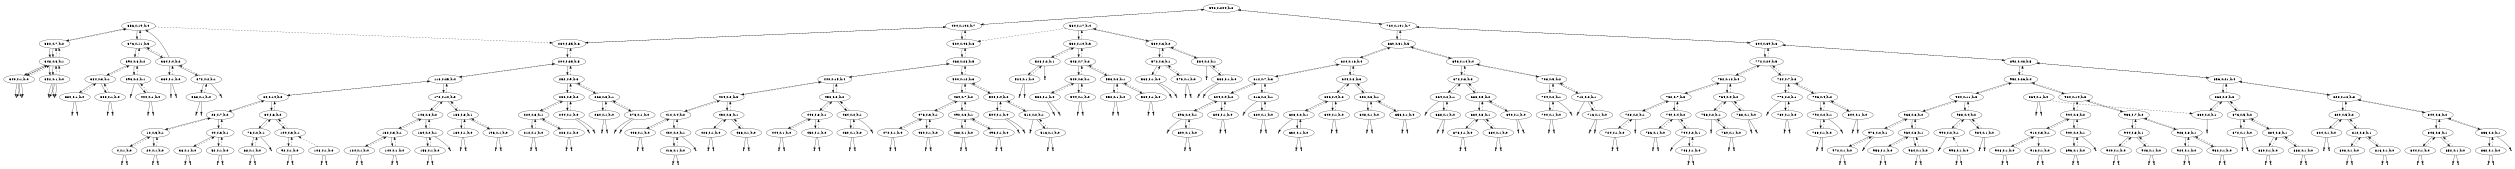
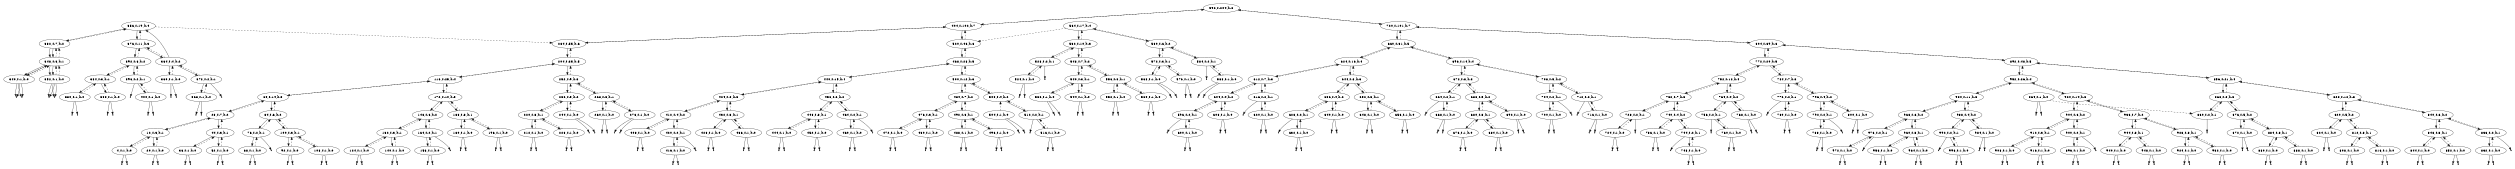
  digraph {
    n1 [label="592,s:204,h:8"]
    n2 [label="404,s:102,h:7"]
    n3 [label="720,s:101,h:7"]
    n4 [label="284,s:55,h:6"]
    n5 [label="520,s:46,h:6"]
    n6 [label="660,s:31,h:5"]
    n7 [label="804,s:69,h:6"]
    nulll4 [shape=point]
    n9 [label="4,s:1,h:0"]
    n10 [label="12,s:3,h:1"]
    nullr4 [shape=point]
    n12 [label="28,s:7,h:2"]
    n13 [label="20,s:1,h:0"]
    n14 [label="60,s:14,h:3"]
    n15 [label="44,s:3,h:1"]
    nulll20 [shape=point]
    nullr20 [shape=point]
    n18 [label="116,s:25,h:4"]
    n19 [label="84,s:6,h:2"]
    n20 [label="36,s:1,h:0"]
    n21 [label="52,s:1,h:0"]
    n22 [label="204,s:35,h:5"]
    n23 [label="172,s:10,h:3"]
    n24 [label="76,s:2,h:1"]
    n25 [label="100,s:3,h:1"]
    nulll36 [shape=point]
    nullr36 [shape=point]
    nulll52 [shape=point]
    nullr52 [shape=point]
    n30 [label="252,s:9,h:3"]
    n31 [label="148,s:6,h:2"]
    n32 [label="188,s:3,h:1"]
    nulll68 [shape=point]
    n34 [label="68,s:1,h:0"]
    nullr68 [shape=point]
    nullr76 [shape=point]
    n37 [label="92,s:1,h:0"]
    n38 [label="108,s:1,h:0"]
    nulll92 [shape=point]
    nullr92 [shape=point]
    nulll108 [shape=point]
    nullr108 [shape=point]
    n43 [label="236,s:5,h:2"]
    n44 [label="268,s:3,h:1"]
    nulll124 [shape=point]
    n46 [label="124,s:1,h:0"]
    n47 [label="132,s:3,h:1"]
    nullr124 [shape=point]
    n49 [label="140,s:1,h:0"]
    n50 [label="164,s:2,h:1"]
    nulll140 [shape=point]
    nullr140 [shape=point]
    n53 [label="156,s:1,h:0"]
    nullr164 [shape=point]
    n55 [label="180,s:1,h:0"]
    n56 [label="196,s:1,h:0"]
    nulll156 [shape=point]
    nullr156 [shape=point]
    nulll180 [shape=point]
    nullr180 [shape=point]
    nulll196 [shape=point]
    nullr196 [shape=point]
    n63 [label="356,s:19,h:4"]
    n64 [label="332,s:7,h:2"]
    n65 [label="376,s:11,h:3"]
    nulll212 [shape=point]
    n67 [label="212,s:1,h:0"]
    n68 [label="220,s:3,h:1"]
    nullr212 [shape=point]
    n70 [label="228,s:1,h:0"]
    n71 [label="244,s:1,h:0"]
    nulll228 [shape=point]
    nullr228 [shape=point]
    nulll244 [shape=point]
    nullr244 [shape=point]
    n76 [label="260,s:1,h:0"]
    n77 [label="276,s:1,h:0"]
    nulll260 [shape=point]
    nullr260 [shape=point]
    nulll276 [shape=point]
    nullr276 [shape=point]
    n82 [label="468,s:28,h:5"]
    nulll340 [shape=point]
    n84 [label="340,s:1,h:0"]
    n85 [label="348,s:3,h:1"]
    nullr340 [shape=point]
    n87 [label="352,s:1,h:0"]
    nulll352 [shape=point]
    nullr352 [shape=point]
    n90 [label="364,s:4,h:2"]
    n91 [label="392,s:6,h:2"]
    nulll360 [shape=point]
    n93 [label="360,s:1,h:0"]
    nullr360 [shape=point]
    n95 [label="372,s:2,h:1"]
    n96 [label="368,s:1,h:0"]
    nullr372 [shape=point]
    n98 [label="384,s:3,h:1"]
    n99 [label="396,s:2,h:1"]
    nulll368 [shape=point]
    nullr368 [shape=point]
    nulll380 [shape=point]
    n103 [label="380,s:1,h:0"]
    nullr380 [shape=point]
    n105 [label="388,s:1,h:0"]
    nulll388 [shape=point]
    nullr388 [shape=point]
    nulll396 [shape=point]
    n109 [label="400,s:1,h:0"]
    nulll400 [shape=point]
    nullr400 [shape=point]
    nulll408 [shape=point]
    n113 [label="408,s:1,h:0"]
    n114 [label="412,s:4,h:2"]
    nullr408 [shape=point]
    n116 [label="424,s:8,h:3"]
    n117 [label="420,s:2,h:1"]
    n118 [label="440,s:15,h:4"]
    n119 [label="432,s:3,h:1"]
    n120 [label="416,s:1,h:0"]
    nullr420 [shape=point]
    n122 [label="456,s:6,h:2"]
    n123 [label="428,s:1,h:0"]
    n124 [label="436,s:1,h:0"]
    nulll416 [shape=point]
    nullr416 [shape=point]
    n127 [label="500,s:12,h:3"]
    n128 [label="448,s:3,h:1"]
    n129 [label="464,s:2,h:1"]
    nulll428 [shape=point]
    nullr428 [shape=point]
    nulll436 [shape=point]
    nullr436 [shape=point]
    n134 [label="484,s:7,h:2"]
    n135 [label="508,s:4,h:2"]
    nulll444 [shape=point]
    n137 [label="444,s:1,h:0"]
    nullr444 [shape=point]
    n139 [label="452,s:1,h:0"]
    nulll452 [shape=point]
    nullr452 [shape=point]
    n142 [label="460,s:1,h:0"]
    nullr464 [shape=point]
    nulll460 [shape=point]
    nullr460 [shape=point]
    n146 [label="564,s:17,h:4"]
    n147 [label="532,s:10,h:3"]
    n148 [label="580,s:6,h:2"]
    nulll472 [shape=point]
    n150 [label="472,s:1,h:0"]
    n151 [label="476,s:3,h:1"]
    nullr472 [shape=point]
    n153 [label="430,s:1,h:0"]
    n154 [label="492,s:3,h:1"]
    nulll480 [shape=point]
    nullr480 [shape=point]
    n157 [label="488,s:1,h:0"]
    n158 [label="496,s:1,h:0"]
    n159 [label="504,s:1,h:0"]
    n160 [label="512,s:2,h:1"]
    nulll488 [shape=point]
    nullr488 [shape=point]
    nulll496 [shape=point]
    nullr496 [shape=point]
    nulll504 [shape=point]
    nullr504 [shape=point]
    nulll512 [shape=point]
    n168 [label="516,s:1,h:0"]
    nulll516 [shape=point]
    nullr516 [shape=point]
    nulll524 [shape=point]
    n172 [label="524,s:1,h:0"]
    n173 [label="528,s:2,h:1"]
    nullr524 [shape=point]
    nullr528 [shape=point]
    n176 [label="548,s:7,h:2"]
    n177 [label="540,s:3,h:1"]
    n178 [label="556,s:3,h:1"]
    n179 [label="572,s:3,h:1"]
    n180 [label="584,s:2,h:1"]
    nulll536 [shape=point]
    n182 [label="536,s:1,h:0"]
    nullr536 [shape=point]
    n184 [label="544,s:1,h:0"]
    nulll544 [shape=point]
    nullr544 [shape=point]
    n187 [label="552,s:1,h:0"]
    n188 [label="560,s:1,h:0"]
    nulll552 [shape=point]
    nullr552 [shape=point]
    nulll560 [shape=point]
    nullr560 [shape=point]
    nulll568 [shape=point]
    n194 [label="568,s:1,h:0"]
    nullr568 [shape=point]
    n196 [label="576,s:1,h:0"]
    nulll576 [shape=point]
    nullr576 [shape=point]
    nulll584 [shape=point]
    n200 [label="588,s:1,h:0"]
    nulll588 [shape=point]
    nullr588 [shape=point]
    nulll596 [shape=point]
    n204 [label="596,s:2,h:1"]
    n205 [label="604,s:4,h:2"]
    n206 [label="600,s:1,h:0"]
    n207 [label="612,s:7,h:3"]
    n208 [label="608,s:1,h:0"]
    nulll600 [shape=point]
    nullr600 [shape=point]
    n211 [label="624,s:16,h:4"]
    n212 [label="616,s:2,h:1"]
    nulll608 [shape=point]
    nullr608 [shape=point]
    n215 [label="644,s:8,h:3"]
    nulll616 [shape=point]
    n217 [label="620,s:1,h:0"]
    n218 [label="696,s:14,h:4"]
    n219 [label="636,s:4,h:2"]
    n220 [label="652,s:3,h:1"]
    nulll620 [shape=point]
    nullr620 [shape=point]
    n223 [label="672,s:8,h:3"]
    n224 [label="708,s:5,h:2"]
    nulll628 [shape=point]
    n226 [label="628,s:2,h:1"]
    n227 [label="632,s:1,h:0"]
    n228 [label="640,s:1,h:0"]
    nulll632 [shape=point]
    nullr632 [shape=point]
    nulll640 [shape=point]
    nullr640 [shape=point]
    n233 [label="648,s:1,h:0"]
    n234 [label="656,s:1,h:0"]
    nulll648 [shape=point]
    nullr648 [shape=point]
    nulll656 [shape=point]
    nullr656 [shape=point]
    n239 [label="772,s:20,h:5"]
    n240 [label="892,s:48,h:5"]
    nulll664 [shape=point]
    n242 [label="664,s:2,h:1"]
    n243 [label="668,s:1,h:0"]
    n244 [label="688,s:5,h:2"]
    nulll668 [shape=point]
    nullr668 [shape=point]
    n247 [label="680,s:3,h:1"]
    n248 [label="692,s:1,h:0"]
    n249 [label="704,s:2,h:1"]
    n250 [label="712,s:2,h:1"]
    nulll676 [shape=point]
    n252 [label="676,s:1,h:0"]
    nullr676 [shape=point]
    n254 [label="684,s:1,h:0"]
    nulll684 [shape=point]
    nullr684 [shape=point]
    nulll692 [shape=point]
    nullr692 [shape=point]
    nulll700 [shape=point]
    n260 [label="700,s:1,h:0"]
    nullr700 [shape=point]
    nullr704 [shape=point]
    nulll712 [shape=point]
    n264 [label="716,s:1,h:0"]
    nulll716 [shape=point]
    nullr716 [shape=point]
    nulll724 [shape=point]
    n268 [label="724,s:1,h:0"]
    n269 [label="728,s:2,h:1"]
    nullr724 [shape=point]
    n271 [label="732,s:7,h:3"]
    nullr728 [shape=point]
    n273 [label="752,s:12,h:4"]
    n274 [label="740,s:4,h:2"]
    n275 [label="764,s:4,h:2"]
    n276 [label="736,s:1,h:0"]
    n277 [label="744,s:2,h:1"]
    n278 [label="784,s:7,h:3"]
    n279 [label="756,s:2,h:1"]
    n280 [label="768,s:1,h:0"]
    nulll736 [shape=point]
    nullr736 [shape=point]
    nulll744 [shape=point]
    n284 [label="748,s:1,h:0"]
    nulll748 [shape=point]
    nullr748 [shape=point]
    n287 [label="776,s:2,h:1"]
    n288 [label="796,s:4,h:2"]
    nulll756 [shape=point]
    n290 [label="760,s:1,h:0"]
    nulll760 [shape=point]
    nullr760 [shape=point]
    nulll768 [shape=point]
    nullr768 [shape=point]
    n295 [label="856,s:21,h:4"]
    n296 [label="952,s:26,h:4"]
    nulll776 [shape=point]
    n298 [label="780,s:1,h:0"]
    nulll780 [shape=point]
    nullr780 [shape=point]
    n301 [label="792,s:2,h:1"]
    n302 [label="800,s:1,h:0"]
    nulll788 [shape=point]
    n304 [label="788,s:1,h:0"]
    nullr788 [shape=point]
    nullr792 [shape=point]
    nulll800 [shape=point]
    nullr800 [shape=point]
    nulll808 [shape=point]
    n310 [label="808,s:1,h:0"]
    n311 [label="812,s:3,h:1"]
    nullr808 [shape=point]
    n313 [label="820,s:5,h:2"]
    n314 [label="816,s:1,h:0"]
    n315 [label="828,s:12,h:3"]
    n316 [label="824,s:1,h:0"]
    nulll816 [shape=point]
    nullr816 [shape=point]
    n319 [label="840,s:6,h:2"]
    nulll824 [shape=point]
    nullr824 [shape=point]
    n322 [label="868,s:8,h:3"]
    n323 [label="836,s:2,h:1"]
    n324 [label="848,s:3,h:1"]
    n325 [label="860,s:2,h:1"]
    n326 [label="876,s:5,h:2"]
    nulll832 [shape=point]
    n328 [label="832,s:1,h:0"]
    nullr832 [shape=point]
    nullr836 [shape=point]
    n331 [label="844,s:1,h:0"]
    n332 [label="852,s:1,h:0"]
    nulll844 [shape=point]
    nullr844 [shape=point]
    nulll852 [shape=point]
    nullr852 [shape=point]
    n337 [label="920,s:14,h:3"]
    n338 [label="980,s:11,h:3"]
    nulll860 [shape=point]
    n340 [label="864,s:1,h:0"]
    nulll864 [shape=point]
    nullr864 [shape=point]
    n343 [label="872,s:1,h:0"]
    n344 [label="884,s:3,h:1"]
    nulll872 [shape=point]
    nullr872 [shape=point]
    n347 [label="880,s:1,h:0"]
    n348 [label="888,s:1,h:0"]
    nulll880 [shape=point]
    nullr880 [shape=point]
    nulll888 [shape=point]
    nullr888 [shape=point]
    nulll896 [shape=point]
    n354 [label="896,s:1,h:0"]
    n355 [label="900,s:2,h:1"]
    nullr896 [shape=point]
    n357 [label="904,s:6,h:2"]
    nullr900 [shape=point]
    n359 [label="912,s:3,h:1"]
    n360 [label="936,s:7,h:2"]
    n361 [label="908,s:1,h:0"]
    n362 [label="916,s:1,h:0"]
    n363 [label="928,s:3,h:1"]
    n364 [label="944,s:3,h:1"]
    nulll908 [shape=point]
    nullr908 [shape=point]
    nulll916 [shape=point]
    nullr916 [shape=point]
    n369 [label="968,s:6,h:2"]
    n370 [label="988,s:4,h:2"]
    nulll924 [shape=point]
    n372 [label="924,s:1,h:0"]
    nullr924 [shape=point]
    n374 [label="932,s:1,h:0"]
    nulll932 [shape=point]
    nullr932 [shape=point]
    n377 [label="940,s:1,h:0"]
    n378 [label="948,s:1,h:0"]
    nulll940 [shape=point]
    nullr940 [shape=point]
    nulll948 [shape=point]
    nullr948 [shape=point]
    nulll956 [shape=point]
    n384 [label="956,s:1,h:0"]
    n385 [label="960,s:3,h:1"]
    nullr956 [shape=point]
    n387 [label="964,s:1,h:0"]
    n388 [label="976,s:2,h:1"]
    nulll964 [shape=point]
    nullr964 [shape=point]
    n391 [label="972,s:1,h:0"]
    nullr976 [shape=point]
    n393 [label="984,s:1,h:0"]
    n394 [label="992,s:2,h:1"]
    nulll972 [shape=point]
    nullr972 [shape=point]
    nulll984 [shape=point]
    nullr984 [shape=point]
    nulll992 [shape=point]
    n400 [label="996,s:1,h:0"]
    nulll996 [shape=point]
    nullr996 [shape=point]
    subgraph sub_1 {
      rank=same
      n1
    }
    n1 -> n2
    n1 -> n3
    n2 -> n1 [style=dashed]
    n2 -> n4
    n2 -> n5
    n3 -> n1 [style=dashed]
    n3 -> n6
    n3 -> n7
    n4 -> n2 [style=dashed]
    n4 -> n22
    n5 -> n2 [style=dashed]
    n5 -> n82
    n6 -> n3 [style=dashed]
    n6 -> n211
    n6 -> n218
    n7 -> n3 [style=dashed]
    n7 -> n239
    n7 -> n240
    n9 -> nulll4
    n9 -> n10 [style=dashed]
    n9 -> nullr4
    n10 -> n9
    n10 -> n12 [style=dashed]
    n10 -> n13
    n12 -> n10
    n12 -> n14 [style=dashed]
    n12 -> n15
    n13 -> n10 [style=dashed]
    n13 -> nulll20
    n13 -> nullr20
    n14 -> n12
    n14 -> n18 [style=dashed]
    n14 -> n19
    n15 -> n12 [style=dashed]
    n15 -> n20
    n15 -> n21
    n18 -> n14
    n18 -> n22 [style=dashed]
    n18 -> n23
    n19 -> n14 [style=dashed]
    n19 -> n24
    n19 -> n25
    n20 -> n15 [style=dashed]
    n20 -> nulll36
    n20 -> nullr36
    n21 -> n15 [style=dashed]
    n21 -> nulll52
    n21 -> nullr52
    n22 -> n4 [style=dashed]
    n22 -> n18
    n22 -> n30
    n23 -> n18 [style=dashed]
    n23 -> n31
    n23 -> n32
    n24 -> n19 [style=dashed]
    n24 -> n34
    n24 -> nullr76
    n25 -> n19 [style=dashed]
    n25 -> n37
+   n25 -> n38
    n30 -> n22 [style=dashed]
    n30 -> n43
    n30 -> n44
    n31 -> n23 [style=dashed]
    n31 -> n47
    n31 -> n50
    n32 -> n23 [style=dashed]
    n32 -> n55
    n32 -> n56
    n34 -> n24 [style=dashed]
    n34 -> nulll68
    n34 -> nullr68
    n37 -> n25 [style=dashed]
    n37 -> nulll92
    n37 -> nullr92
    n38 -> n25 [style=dashed]
    n38 -> nulll108
    n38 -> nullr108
    n43 -> n30 [style=dashed]
    n43 -> n68
    n43 -> n71
    n44 -> n30 [style=dashed]
    n44 -> n76
    n44 -> n77
    n46 -> nulll124
    n46 -> n47 [style=dashed]
    n46 -> nullr124
    n47 -> n31 [style=dashed]
    n47 -> n46
    n47 -> n49
    n49 -> n47 [style=dashed]
    n49 -> nulll140
    n49 -> nullr140
    n50 -> n31 [style=dashed]
    n50 -> n53
    n50 -> nullr164
    n53 -> n50 [style=dashed]
    n53 -> nulll156
    n53 -> nullr156
    n55 -> n32 [style=dashed]
    n55 -> nulll180
    n55 -> nullr180
    n56 -> n32 [style=dashed]
    n56 -> nulll196
    n56 -> nullr196
    n63 -> n4 [style=dashed]
    n63 -> n64
    n63 -> n65
    n64 -> n63 [style=dashed]
    n64 -> n85
    n64 -> n85
    n65 -> n63 [style=dashed]
    n65 -> n90
    n65 -> n91
    n67 -> nulll212
    n67 -> n68 [style=dashed]
    n67 -> nullr212
    n68 -> n43 [style=dashed]
    n68 -> n67
    n68 -> n70
    n70 -> n68 [style=dashed]
    n70 -> nulll228
    n70 -> nullr228
    n71 -> n43 [style=dashed]
    n71 -> nulll244
    n71 -> nullr244
    n76 -> n44 [style=dashed]
    n76 -> nulll260
    n76 -> nullr260
    n77 -> n44 [style=dashed]
    n77 -> nulll276
    n77 -> nullr276
    n82 -> n5 [style=dashed]
    n82 -> n118
    n82 -> n127
    n84 -> nulll340
    n84 -> nulll340
    n84 -> n85 [style=dashed]
    n84 -> n85 [style=dashed]
    n84 -> nullr340
    n84 -> nullr340
    n85 -> n64 [style=dashed]
    n85 -> n64 [style=dashed]
    n85 -> n84
    n85 -> n84
    n85 -> n87
    n85 -> n87
    n87 -> n85 [style=dashed]
    n87 -> n85 [style=dashed]
    n87 -> nulll352
    n87 -> nulll352
    n87 -> nullr352
    n87 -> nullr352
    n90 -> n63
    n90 -> n65 [style=dashed]
    n90 -> n93
    n90 -> n95
    n91 -> n65 [style=dashed]
    n91 -> n98
    n91 -> n99
    n93 -> n90 [style=dashed]
    n93 -> nulll360
    n93 -> nullr360
    n95 -> n90 [style=dashed]
    n95 -> n96
    n95 -> nullr372
    n96 -> n95 [style=dashed]
    n96 -> nulll368
    n96 -> nullr368
    n98 -> n91 [style=dashed]
    n98 -> n103
    n98 -> n105
    n99 -> n91 [style=dashed]
    n99 -> nulll396
    n99 -> n109
    n103 -> n98 [style=dashed]
    n103 -> nulll380
    n103 -> nullr380
    n105 -> n98 [style=dashed]
    n105 -> nulll388
    n105 -> nullr388
    n109 -> n99 [style=dashed]
    n109 -> nulll400
    n109 -> nullr400
    n113 -> nulll408
    n113 -> n114 [style=dashed]
    n113 -> nullr408
    n114 -> n113
    n114 -> n116 [style=dashed]
    n114 -> n117
    n116 -> n114
    n116 -> n118 [style=dashed]
    n116 -> n119
    n117 -> n114 [style=dashed]
    n117 -> n120
    n117 -> nullr420
    n118 -> n82 [style=dashed]
    n118 -> n116
    n118 -> n122
    n119 -> n116 [style=dashed]
    n119 -> n123
    n119 -> n124
    n120 -> n117 [style=dashed]
    n120 -> nulll416
    n120 -> nullr416
    n122 -> n118 [style=dashed]
    n122 -> n128
    n122 -> n129
    n123 -> n119 [style=dashed]
    n123 -> nulll428
    n123 -> nullr428
    n124 -> n119 [style=dashed]
    n124 -> nulll436
    n124 -> nullr436
    n127 -> n82 [style=dashed]
    n127 -> n134
    n127 -> n135
    n128 -> n122 [style=dashed]
    n128 -> n137
    n128 -> n139
    n129 -> n122 [style=dashed]
    n129 -> n142
    n129 -> nullr464
    n134 -> n127 [style=dashed]
    n134 -> n151
    n134 -> n154
    n135 -> n127 [style=dashed]
-   n135 -> n159
    n135 -> n160
    n137 -> n128 [style=dashed]
    n137 -> nulll444
    n137 -> nullr444
    n139 -> n128 [style=dashed]
    n139 -> nulll452
    n139 -> nullr452
    n142 -> n129 [style=dashed]
    n142 -> nulll460
    n142 -> nullr460
    n146 -> n5 [style=dashed]
    n146 -> n147
    n146 -> n148
    n147 -> n146 [style=dashed]
    n147 -> n173
    n147 -> n176
    n148 -> n146 [style=dashed]
    n148 -> n179
    n148 -> n180
    n150 -> nulll472
    n150 -> n151 [style=dashed]
    n150 -> nullr472
    n151 -> n134 [style=dashed]
    n151 -> n150
    n151 -> n153
    n153 -> n151 [style=dashed]
    n153 -> nulll480
    n153 -> nullr480
    n154 -> n134 [style=dashed]
    n154 -> n157
    n154 -> n158
    n157 -> n154 [style=dashed]
    n157 -> nulll488
    n157 -> nullr488
    n158 -> n154 [style=dashed]
    n158 -> nulll496
    n158 -> nullr496
    n159 -> n135 [style=dashed]
    n159 -> nulll504
    n159 -> nullr504
    n160 -> n135 [style=dashed]
    n160 -> nulll512
    n160 -> n168
    n168 -> n160 [style=dashed]
    n168 -> nulll516
    n168 -> nullr516
    n172 -> nulll524
    n172 -> n173 [style=dashed]
    n172 -> nullr524
    n173 -> n147 [style=dashed]
    n173 -> n172
    n173 -> nullr528
    n176 -> n147 [style=dashed]
    n176 -> n177
    n176 -> n178
    n177 -> n176 [style=dashed]
    n177 -> n182
    n177 -> n184
    n178 -> n176 [style=dashed]
    n178 -> n187
    n178 -> n188
    n179 -> n148 [style=dashed]
    n179 -> n194
    n179 -> n196
    n180 -> n148 [style=dashed]
    n180 -> nulll584
    n180 -> n200
    n182 -> n177 [style=dashed]
    n182 -> nulll536
    n182 -> nullr536
    n184 -> n177 [style=dashed]
    n184 -> nulll544
    n184 -> nullr544
    n187 -> n178 [style=dashed]
    n187 -> nulll552
    n187 -> nullr552
    n188 -> n178 [style=dashed]
    n188 -> nulll560
    n188 -> nullr560
    n194 -> n179 [style=dashed]
    n194 -> nulll568
    n194 -> nullr568
    n196 -> n179 [style=dashed]
    n196 -> nulll576
    n196 -> nullr576
    n200 -> n180 [style=dashed]
    n200 -> nulll588
    n200 -> nullr588
    n204 -> nulll596
    n204 -> n205 [style=dashed]
    n204 -> n206
    n205 -> n204
    n205 -> n207 [style=dashed]
    n205 -> n208
    n206 -> n204 [style=dashed]
    n206 -> nulll600
    n206 -> nullr600
    n207 -> n205
    n207 -> n211 [style=dashed]
    n207 -> n212
    n208 -> n205 [style=dashed]
    n208 -> nulll608
    n208 -> nullr608
    n211 -> n6 [style=dashed]
    n211 -> n207
    n211 -> n215
    n212 -> n207 [style=dashed]
    n212 -> nulll616
    n212 -> n217
    n215 -> n211 [style=dashed]
    n215 -> n219
    n215 -> n220
    n217 -> n212 [style=dashed]
    n217 -> nulll620
    n217 -> nullr620
    n218 -> n6 [style=dashed]
    n218 -> n223
    n218 -> n224
    n219 -> n215 [style=dashed]
    n219 -> n226
    n219 -> n228
    n220 -> n215 [style=dashed]
    n220 -> n233
    n220 -> n234
    n223 -> n218 [style=dashed]
    n223 -> n242
    n223 -> n244
    n224 -> n218 [style=dashed]
    n224 -> n249
    n224 -> n250
    n226 -> n219 [style=dashed]
    n226 -> nulll628
    n226 -> n227
    n227 -> n226 [style=solid]
    n227 -> nulll632
    n227 -> nullr632
    n228 -> n219 [style=dashed]
    n228 -> nulll640
    n228 -> nullr640
    n233 -> n220 [style=dashed]
    n233 -> nulll648
    n233 -> nullr648
    n234 -> n220 [style=dashed]
    n234 -> nulll656
    n234 -> nullr656
    n239 -> n7 [style=dashed]
    n239 -> n273
    n239 -> n278
    n240 -> n7 [style=dashed]
    n240 -> n295
    n240 -> n296
    n242 -> n223 [style=dashed]
    n242 -> nulll664
    n242 -> n243
    n243 -> n242 [style=dashed]
    n243 -> nulll668
    n243 -> nullr668
    n244 -> n223 [style=dashed]
    n244 -> n247
    n244 -> n248
    n247 -> n244 [style=dashed]
    n247 -> n252
    n247 -> n254
    n248 -> n244 [style=dashed]
    n248 -> nulll692
    n248 -> nullr692
    n249 -> n224 [style=dashed]
    n249 -> n260
    n249 -> nullr704
    n250 -> n224 [style=dashed]
    n250 -> nulll712
    n250 -> n264
    n252 -> n247 [style=dashed]
    n252 -> nulll676
    n252 -> nullr676
    n254 -> n247 [style=dashed]
    n254 -> nulll684
    n254 -> nullr684
    n260 -> n249 [style=dashed]
    n260 -> nulll700
    n260 -> nullr700
    n264 -> n250 [style=dashed]
    n264 -> nulll716
    n264 -> nullr716
    n268 -> nulll724
    n268 -> n269 [style=dashed]
    n268 -> nullr724
    n269 -> n268
    n269 -> n271 [style=dashed]
    n269 -> nullr728
    n271 -> n269
    n271 -> n273 [style=dashed]
    n271 -> n274
    n273 -> n239 [style=dashed]
    n273 -> n271
    n273 -> n275
    n274 -> n271 [style=dashed]
    n274 -> n276
    n274 -> n277
    n275 -> n273 [style=dashed]
    n275 -> n279
    n275 -> n280
    n276 -> n274 [style=dashed]
    n276 -> nulll736
    n276 -> nullr736
    n277 -> n274 [style=dashed]
    n277 -> nulll744
    n277 -> n284
    n278 -> n239 [style=dashed]
    n278 -> n287
    n278 -> n288
    n279 -> n275 [style=dashed]
    n279 -> nulll756
    n279 -> n290
    n280 -> n275 [style=dashed]
    n280 -> nulll768
    n280 -> nullr768
    n284 -> n277 [style=dashed]
    n284 -> nulll748
    n284 -> nullr748
    n287 -> n278 [style=dashed]
    n287 -> nulll776
    n287 -> n298
    n288 -> n278 [style=dashed]
    n288 -> n301
    n288 -> n302
    n290 -> n279 [style=dashed]
    n290 -> nulll760
    n290 -> nullr760
    n295 -> n240 [style=dashed]
    n295 -> n315
    n295 -> n322
    n296 -> n240 [style=dashed]
    n296 -> n337
    n296 -> n338
    n298 -> n287 [style=dashed]
    n298 -> nulll780
    n298 -> nullr780
    n301 -> n288 [style=dashed]
    n301 -> n304
    n301 -> nullr792
    n302 -> n288 [style=dashed]
    n302 -> nulll800
    n302 -> nullr800
    n304 -> n301 [style=dashed]
    n304 -> nulll788
    n304 -> nullr788
    n310 -> nulll808
    n310 -> n311 [style=dashed]
    n310 -> nullr808
    n311 -> n310
    n311 -> n313 [style=dashed]
    n311 -> n314
    n313 -> n311
    n313 -> n315 [style=dashed]
    n313 -> n316
    n314 -> n311 [style=dashed]
    n314 -> nulll816
    n314 -> nullr816
    n315 -> n295 [style=dashed]
    n315 -> n313
    n315 -> n319
    n316 -> n313 [style=dashed]
    n316 -> nulll824
    n316 -> nullr824
    n319 -> n315 [style=dashed]
    n319 -> n323
    n319 -> n324
    n322 -> n295 [style=dashed]
    n322 -> n325
    n322 -> n326
    n323 -> n319 [style=dashed]
    n323 -> n328
    n323 -> nullr836
    n324 -> n319 [style=dashed]
    n324 -> n331
    n324 -> n332
    n325 -> n322 [style=dashed]
    n325 -> nulll860
    n326 -> n322 [style=dashed]
    n326 -> n343
    n326 -> n344
    n328 -> n323 [style=dashed]
    n328 -> nulll832
    n328 -> nullr832
    n331 -> n324 [style=dashed]
    n331 -> nulll844
    n331 -> nullr844
    n332 -> n324 [style=dashed]
    n332 -> nulll852
    n332 -> nullr852
    n337 -> n296 [style=dashed]
    n337 -> n357
    n337 -> n360
    n338 -> n296 [style=dashed]
    n338 -> n369
    n338 -> n370
    n340 -> n325 [style=dashed]
    n340 -> nulll864
    n340 -> nullr864
    n343 -> n326 [style=dashed]
    n343 -> nulll872
    n343 -> nullr872
    n344 -> n326 [style=dashed]
    n344 -> n347
    n344 -> n348
    n347 -> n344 [style=dashed]
    n347 -> nulll880
    n347 -> nullr880
    n348 -> n344 [style=dashed]
    n348 -> nulll888
    n348 -> nullr888
    n354 -> nulll896
    n354 -> n355 [style=dashed]
    n354 -> nullr896
    n355 -> n354
    n355 -> n357 [style=dashed]
    n355 -> nullr900
    n357 -> n337 [style=dashed]
    n357 -> n355
    n357 -> n359
    n359 -> n357 [style=dashed]
    n359 -> n361
    n359 -> n362
    n360 -> n337 [style=dashed]
    n360 -> n363
    n360 -> n364
    n361 -> n359 [style=dashed]
    n361 -> nulll908
    n361 -> nullr908
+   n362 -> n359 [style=dashed]
    n362 -> nulll916
    n362 -> nullr916
    n363 -> n360 [style=dashed]
    n363 -> n372
    n363 -> n374
    n364 -> n360 [style=dashed]
    n364 -> n377
    n364 -> n378
    n369 -> n338 [style=dashed]
    n369 -> n385
    n369 -> n388
    n370 -> n338 [style=dashed]
    n370 -> n393
    n370 -> n394
    n372 -> n363 [style=dashed]
    n372 -> nulll924
    n372 -> nullr924
    n374 -> n363 [style=dashed]
    n374 -> nulll932
    n374 -> nullr932
    n377 -> n364 [style=dashed]
    n377 -> nulll940
    n377 -> nullr940
    n378 -> n364 [style=dashed]
    n378 -> nulll948
    n378 -> nullr948
    n384 -> nulll956
    n384 -> n385 [style=dashed]
    n384 -> nullr956
    n385 -> n369 [style=dashed]
    n385 -> n384
    n385 -> n387
    n387 -> n385 [style=dashed]
    n387 -> nulll964
    n387 -> nullr964
    n388 -> n369 [style=dashed]
    n388 -> n391
    n388 -> nullr976
    n391 -> n388 [style=dashed]
    n391 -> nulll972
    n391 -> nullr972
    n393 -> n370 [style=dashed]
    n393 -> nulll984
    n393 -> nullr984
    n394 -> n370 [style=dashed]
    n394 -> nulll992
+   n394 -> n400
    n400 -> n394 [style=dashed]
    n400 -> nulll996
    n400 -> nullr996
  }
